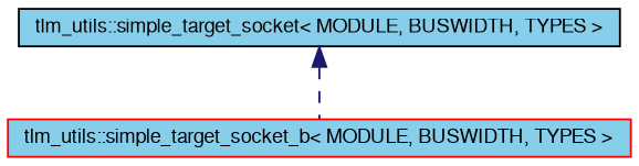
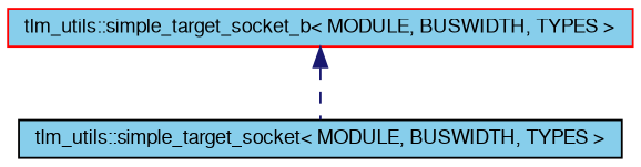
  digraph {
    node [fillcolor=skyblue fontname=FreeSans fontsize=10 shape=record style=filled]
    n1 [color=black fontcolor=black height=0.2 label="tlm_utils::simple_target_socket\< MODULE, BUSWIDTH, TYPES \>" width=0.4]
    n2 [color=red height=0.2 label="tlm_utils::simple_target_socket_b\< MODULE, BUSWIDTH, TYPES \>" width=0.4]
-   n1 -> n2 [color=midnightblue dir=back fontname=FreeSans fontsize=10 labelfontname=FreeSans labelfontsize=10 style=dashed]
+   n2 -> n1 [color=midnightblue dir=back fontname=FreeSans fontsize=10 labelfontname=FreeSans labelfontsize=10 style=dashed]
  }
